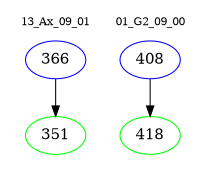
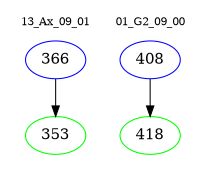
  digraph {
    node [color=blue]
    edge [color=black]
    n1 [label=366]
-   n2 [color=green label=351]
+   n2 [color=green label=353]
    n3 [label=408]
    n4 [color=green label=418]
    subgraph cluster_1 {
      color=white
      fontsize=10
      label="13_Ax_09_01"
      n1
      n2
    }
    subgraph cluster_2 {
      color=white
      fontsize=10
      label="01_G2_09_00"
      n3
      n4
    }
    n1 -> n2
    n3 -> n4
  }
